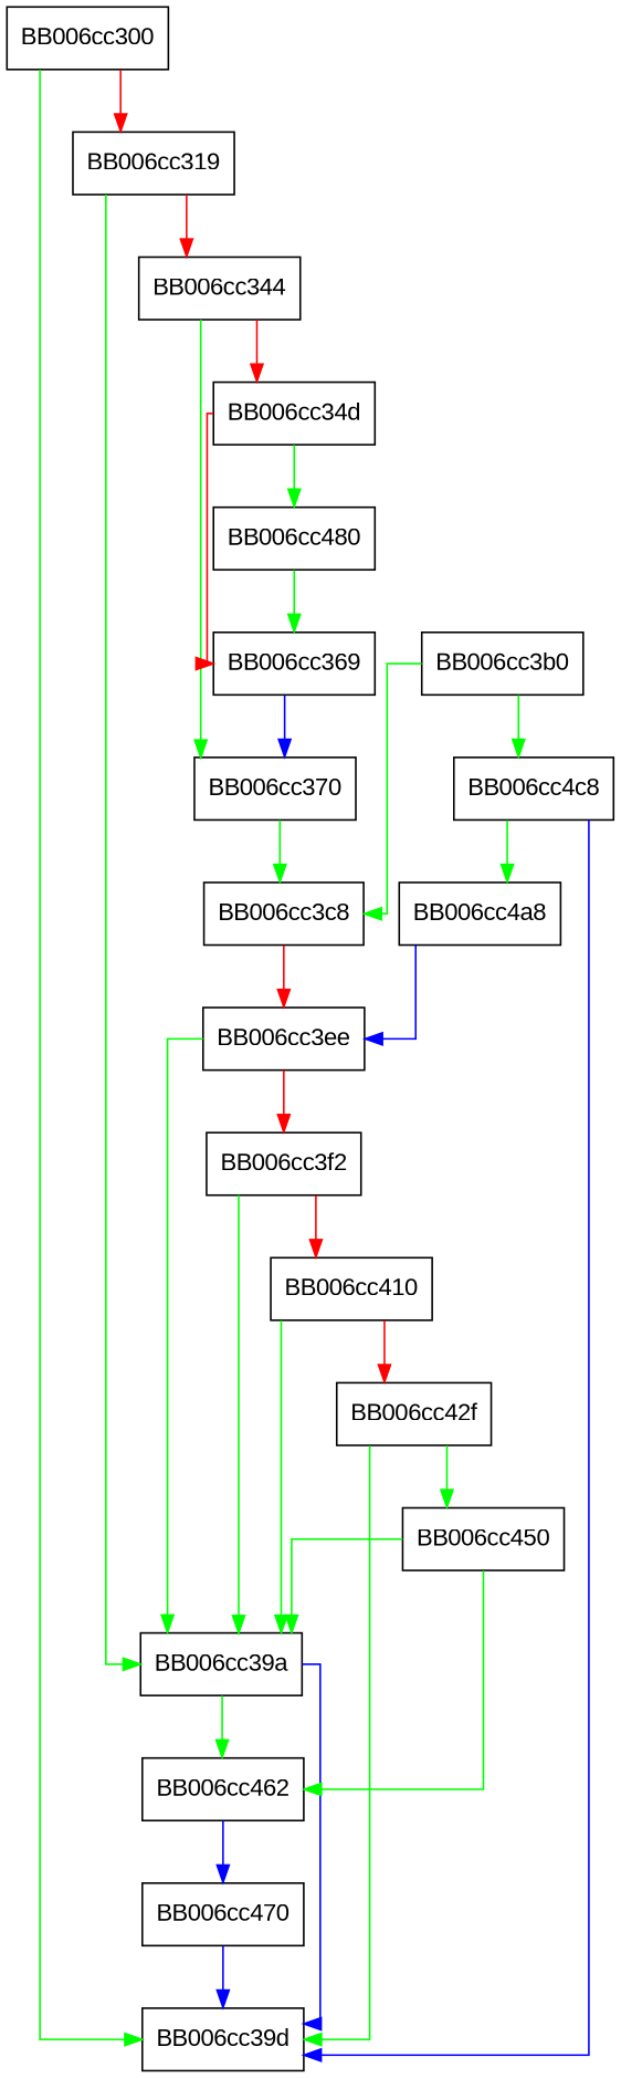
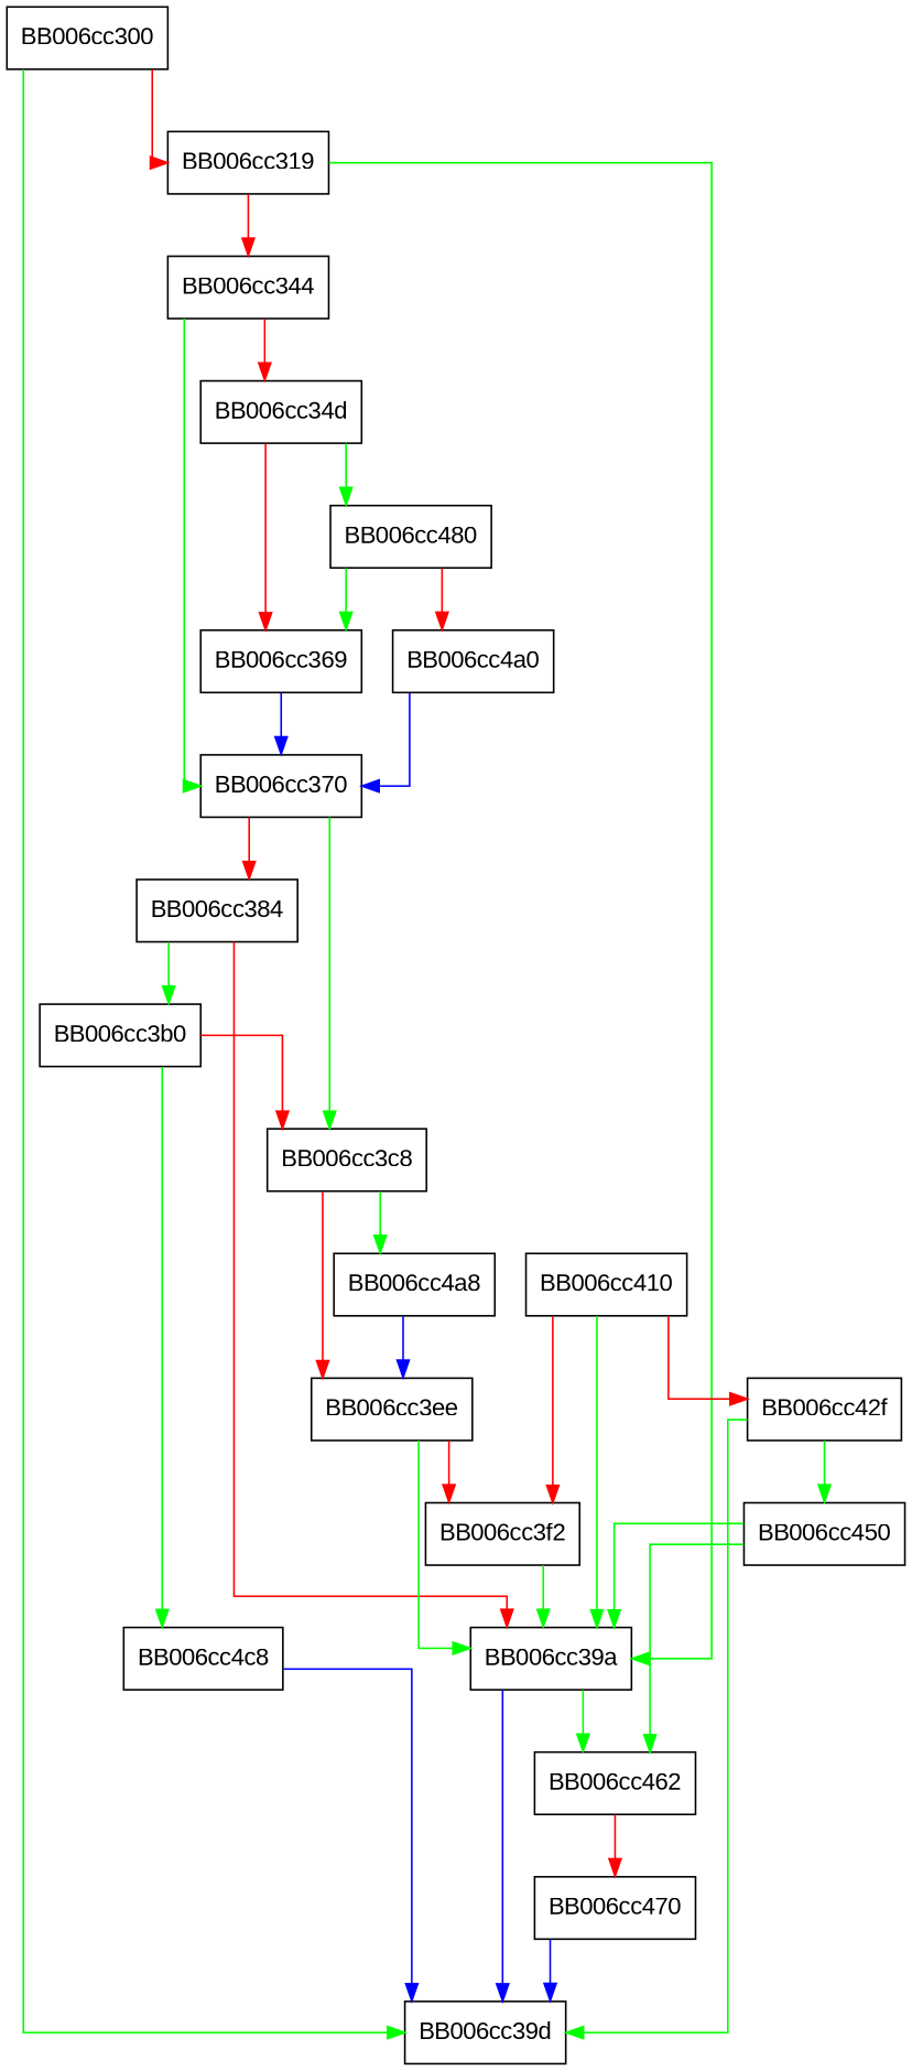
  digraph {
    fontname="Liberation Sans"
    splines=ortho
    node [fontname="Liberation Sans" shape=box]
    edge [color=green fontname="Liberation Sans"]
    BB006cc300
    BB006cc39d
    BB006cc319
    BB006cc39a
    BB006cc344
    BB006cc462
    BB006cc370
    BB006cc34d
    BB006cc3c8
+   BB006cc384
    BB006cc480
    BB006cc369
    BB006cc4a8
    BB006cc3ee
    BB006cc3b0
+   BB006cc4a0
    BB006cc3f2
    BB006cc4c8
    BB006cc410
    BB006cc42f
    BB006cc450
    BB006cc470
    BB006cc300 -> BB006cc39d
    BB006cc300 -> BB006cc319 [color=red]
    BB006cc319 -> BB006cc39a
    BB006cc319 -> BB006cc344 [color=red]
    BB006cc39a -> BB006cc39d [color=blue]
    BB006cc39a -> BB006cc462
    BB006cc344 -> BB006cc370
    BB006cc344 -> BB006cc34d [color=red]
-   BB006cc462 -> BB006cc470 [color=blue]
+   BB006cc462 -> BB006cc470 [color=red]
    BB006cc370 -> BB006cc3c8
+   BB006cc370 -> BB006cc384 [color=red]
    BB006cc34d -> BB006cc480
    BB006cc34d -> BB006cc369 [color=red]
-   BB006cc4c8 -> BB006cc4a8
+   BB006cc3c8 -> BB006cc4a8
    BB006cc3c8 -> BB006cc3ee [color=red]
+   BB006cc384 -> BB006cc39a [color=red]
+   BB006cc384 -> BB006cc3b0
    BB006cc480 -> BB006cc369
+   BB006cc480 -> BB006cc4a0 [color=red]
    BB006cc369 -> BB006cc370 [color=blue]
    BB006cc4a8 -> BB006cc3ee [color=blue]
    BB006cc3ee -> BB006cc39a
    BB006cc3ee -> BB006cc3f2 [color=red]
-   BB006cc3b0 -> BB006cc3c8
+   BB006cc3b0 -> BB006cc3c8 [color=red]
    BB006cc3b0 -> BB006cc4c8
+   BB006cc4a0 -> BB006cc370 [color=blue]
    BB006cc3f2 -> BB006cc39a
-   BB006cc3f2 -> BB006cc410 [color=red]
+   BB006cc410 -> BB006cc3f2 [color=red]
    BB006cc4c8 -> BB006cc39d [color=blue]
    BB006cc410 -> BB006cc39a
    BB006cc410 -> BB006cc42f [color=red]
    BB006cc42f -> BB006cc39d
    BB006cc42f -> BB006cc450
    BB006cc450 -> BB006cc39a
    BB006cc450 -> BB006cc462
    BB006cc470 -> BB006cc39d [color=blue]
  }
